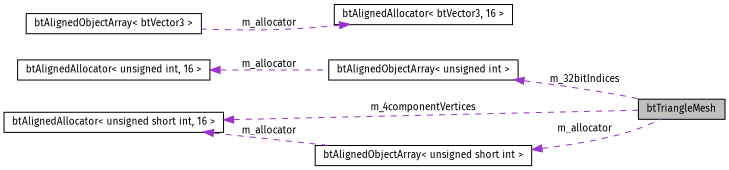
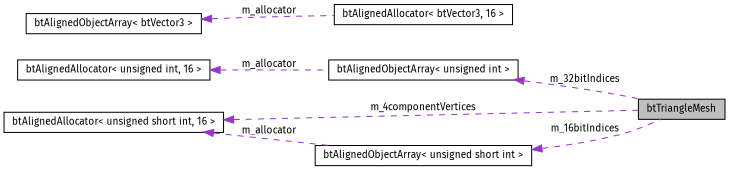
  digraph {
    fontname="Fira Sans"
    rankdir=LR
    node [color=black fontname="Fira Sans" fontsize=10 shape=record]
    edge [color=darkorchid3 dir=back fontname="Fira Sans" fontsize=10 labelfontname=FreeSans labelfontsize=10 style=dashed]
    n1 [fillcolor=grey75 fontcolor=black height=0.2 label=btTriangleMesh style=filled width=0.4]
    n2 [height=0.2 label="btAlignedObjectArray\< unsigned int \>" width=0.4]
    n3 [height=0.2 label="btAlignedAllocator\< unsigned int, 16 \>" width=0.4]
    n4 [height=0.2 label="btAlignedObjectArray\< unsigned short int \>" width=0.4]
    n5 [height=0.2 label="btAlignedAllocator\< unsigned short int, 16 \>" width=0.4]
    n6 [height=0.2 label="btAlignedObjectArray\< btVector3 \>" width=0.4]
    n7 [height=0.2 label="btAlignedAllocator\< btVector3, 16 \>" width=0.4]
    n2 -> n1 [label=m_32bitIndices]
    n3 -> n2 [label=m_allocator]
-   n4 -> n1 [label=m_allocator]
+   n4 -> n1 [label=m_16bitIndices]
    n5 -> n1 [label=m_4componentVertices]
    n5 -> n4 [label=m_allocator]
-   n7 -> n6 [label=m_allocator]
+   n6 -> n7 [label=m_allocator]
  }
